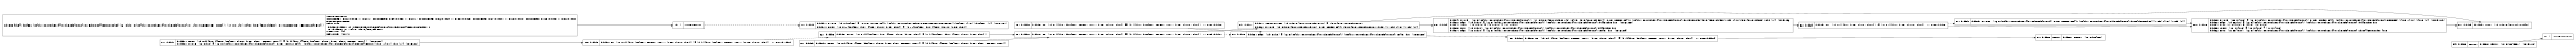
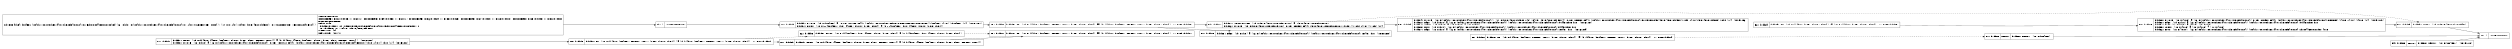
  digraph {
    fontname="DejaVu Sans Mono"
    rankdir=LR
    node [fontname="DejaVu Sans Mono" shape=record]
    edge [fontname="DejaVu Sans Mono"]
-   n1 [label="{20\:\ ?|MTH_ENTER_NOT\l}"]
+   n1 [label="{20\:\ ?|MTH_ENTER_BLOCK\l}"]
    n2 [label="{22\:\ 0x0000|0x0000: INVOKE  (r0 I:boolean) =  type: STATIC call: kotlinx.coroutines.DebugKt.getASSERTIONS_ENABLED():boolean A[MD:():boolean (m)] (LINE:434)\l0x0004: CONST  (r1 I:??[boolean, int, float, short, byte, char]) = (1 ??[boolean, int, float, short, byte, char]) \l}"]
    n3 [label="{23\:\ 0x0005|0x0005: IF  (r0 I:??[int, boolean, OBJECT, ARRAY, byte, short, char]) == (0 ??[int, boolean, OBJECT, ARRAY, byte, short, char])  \-\> B:32:0x001a \l}"]
    n4 [label="{32\:\ 0x001a|0x001a: IGET  (r0 I:int) = (r6 I:kotlinx.coroutines.flow.SharedFlowImpl) kotlinx.coroutines.flow.SharedFlowImpl.replay int  (LINE:435)\l}"]
    n5 [label="{24\:\ 0x0007|0x0007: CONST  (r0 I:??[int, float, boolean, short, byte, char, OBJECT, ARRAY]) = (0 ??[int, float, boolean, short, byte, char, OBJECT, ARRAY])  (LINE:737)\l0x0008: INVOKE  (r2 I:int) = (r6 I:kotlinx.coroutines.flow.SharedFlowImpl) type: VIRTUAL call: kotlinx.coroutines.flow.SharedFlowImpl.getNCollectors():int A[MD:():int (m)] (LINE:434)\l}"]
    n6 [label="{25\:\ 0x000c|0x000c: IF  (r2 I:??[int, boolean, OBJECT, ARRAY, byte, short, char]) != (0 ??[int, boolean, OBJECT, ARRAY, byte, short, char])  \-\> B:27:0x0010 \l}"]
    n7 [label="{33\:\ 0x001c|0x001c: IF  (r0 I:??[int, boolean, OBJECT, ARRAY, byte, short, char]) != (0 ??[int, boolean, OBJECT, ARRAY, byte, short, char])  \-\> B:35:0x001f \l}"]
    n8 [label="{26\:\ 0x000e|0x000e: CONST  (r2 I:??[boolean, int, float, short, byte, char]) = (1 ??[boolean, int, float, short, byte, char]) \l}"]
    n9 [label="{27\:\ 0x0010|0x0010: CONST  (r2 I:??[int, float, boolean, short, byte, char, OBJECT, ARRAY]) = (0 ??[int, float, boolean, short, byte, char, OBJECT, ARRAY]) \l}"]
    n10 [label="{28\:\ 0x0011|0x0011: IF  (r2 I:??[int, boolean, OBJECT, ARRAY, byte, short, char]) == (0 ??[int, boolean, OBJECT, ARRAY, byte, short, char])  \-\> B:30:0x0014 \l}"]
    n11 [label="{30\:\ 0x0014|0x0014: NEW_INSTANCE  (r0 I:java.lang.AssertionError) =  java.lang.AssertionError \l0x0016: INVOKE  (r0 I:java.lang.AssertionError) type: DIRECT call: java.lang.AssertionError.\<init\>():void A[MD:():void (c)]\l}"]
    n12 [label="{31\:\ 0x0019|0x0019: THROW  (r0 I:java.lang.Throwable) \l}"]
    n13 [label="{35\:\ 0x001f|0x001f: INVOKE  (r6 I:kotlinx.coroutines.flow.SharedFlowImpl), (r7 I:java.lang.Object A[D('value' java.lang.Object)]) type: DIRECT call: kotlinx.coroutines.flow.SharedFlowImpl.enqueueLocked(java.lang.Object):void A[MD:(java.lang.Object):void (m)] (LINE:436)\l0x0022: IGET  (r0 I:int) = (r6 I:kotlinx.coroutines.flow.SharedFlowImpl) kotlinx.coroutines.flow.SharedFlowImpl.bufferSize int  (LINE:437)\l0x0024: ARITH  (r0 I:int) = (r0 I:int) + (r1 I:int) \l0x0025: IPUT  (r0 I:int), (r6 I:kotlinx.coroutines.flow.SharedFlowImpl) kotlinx.coroutines.flow.SharedFlowImpl.bufferSize int \l0x0027: IGET  (r2 I:int) = (r6 I:kotlinx.coroutines.flow.SharedFlowImpl) kotlinx.coroutines.flow.SharedFlowImpl.replay int  (LINE:439)\l}"]
-   n14 [label="{21\:\ ?|MTH_EXIT_HINTS\l}"]
+   n14 [label="{21\:\ ?|MTH_EXIT_BLOCK\l}"]
    n15 [label="{34\:\ 0x001e|RETURN\l|0x001e: RETURN  (r1 I:boolean) \l}"]
    n16 [label="{36\:\ 0x0029|0x0029: IF  (r0 I:??[int, byte, short, char]) \<= (r2 I:??[int, byte, short, char])  \-\> B:38:0x002e \l}"]
-   n17 [label="{37\:\ 0x002b|0x002b: INVOKE  (r6 I:kotlinx.coroutines.flow.SharedFlowImpl) type: DIRECT call: kotlinx.coroutines.flow.SharedFlowImpl.dropOldestLocked():void A[MD:():void (m)]\l}"]
    n18 [label="{38\:\ 0x002e|0x002e: INVOKE  (r2 I:long) = (r6 I:kotlinx.coroutines.flow.SharedFlowImpl) type: DIRECT call: kotlinx.coroutines.flow.SharedFlowImpl.getHead():long A[MD:():long (m)] (LINE:440)\l0x0032: IGET  (r0 I:int) = (r6 I:kotlinx.coroutines.flow.SharedFlowImpl) kotlinx.coroutines.flow.SharedFlowImpl.bufferSize int \l0x0034: CAST (r4 I:long) = (long) (r0 I:int) \l0x0035: ARITH  (r2 I:long) = (r2 I:long) + (r4 I:long) \l0x0036: IPUT  (r2 I:long), (r6 I:kotlinx.coroutines.flow.SharedFlowImpl) kotlinx.coroutines.flow.SharedFlowImpl.minCollectorIndex long \l}"]
    n19 [label="{39\:\ 0x0038|RETURN\l|0x0038: RETURN  (r1 I:boolean)  (LINE:441)\l}"]
    n20 [label="{private final boolean kotlinx.coroutines.flow.SharedFlowImpl.tryEmitNoCollectorsLocked((r6 'this' I:kotlinx.coroutines.flow.SharedFlowImpl\<T\> A[IMMUTABLE_TYPE, THIS]), (r7 I:T A[D('value' java.lang.Object), IMMUTABLE_TYPE, METHOD_ARGUMENT]))  | USE_LINES_HINTS\lCROSS_EDGE: B:34:0x001e \-\> B:21:?, CROSS_EDGE: B:39:0x0038 \-\> B:21:?, CROSS_EDGE: B:36:0x0029 \-\> B:38:0x002e, CROSS_EDGE: B:27:0x0010 \-\> B:28:0x0011, CROSS_EDGE: B:23:0x0005 \-\> B:32:0x001a\lINLINE_NOT_NEEDED\lDebug Info:\l  0x0008\-0x0011: r0 '$i$a$\-assert\-SharedFlowImpl$tryEmitNoCollectorsLocked$1' I\l  \-1 \-0x0038: r7 'value' Ljava\/lang\/Object;\lTYPE_VARS: [T]\lSIGNATURE: (TT;)Z\l}"]
-   n1 -> n2 [style=dashed]
+   n1 -> n2
+   n2 -> n3
    n3 -> n4
-   n4 -> n7
    n5 -> n6
    n6 -> n8 [style=dashed]
-   n7 -> n15 [style=solid]
-   n8 -> n10
+   n6 -> n9
+   n7 -> n15 [style=dashed]
+   n8 -> n10 [style=dashed]
    n9 -> n10
-   n10 -> n4 [style=dashed]
-   n10 -> n11
-   n11 -> n12
+   n3 -> n11
+   n11 -> n12 [style=dashed]
    n11 -> n13
-   n13 -> n16
-   n16 -> n17 [style=dashed]
+   n12 -> n14
+   n15 -> n14
    n16 -> n18
-   n17 -> n18
    n18 -> n12
    n19 -> n14
    n20 -> n1
  }
